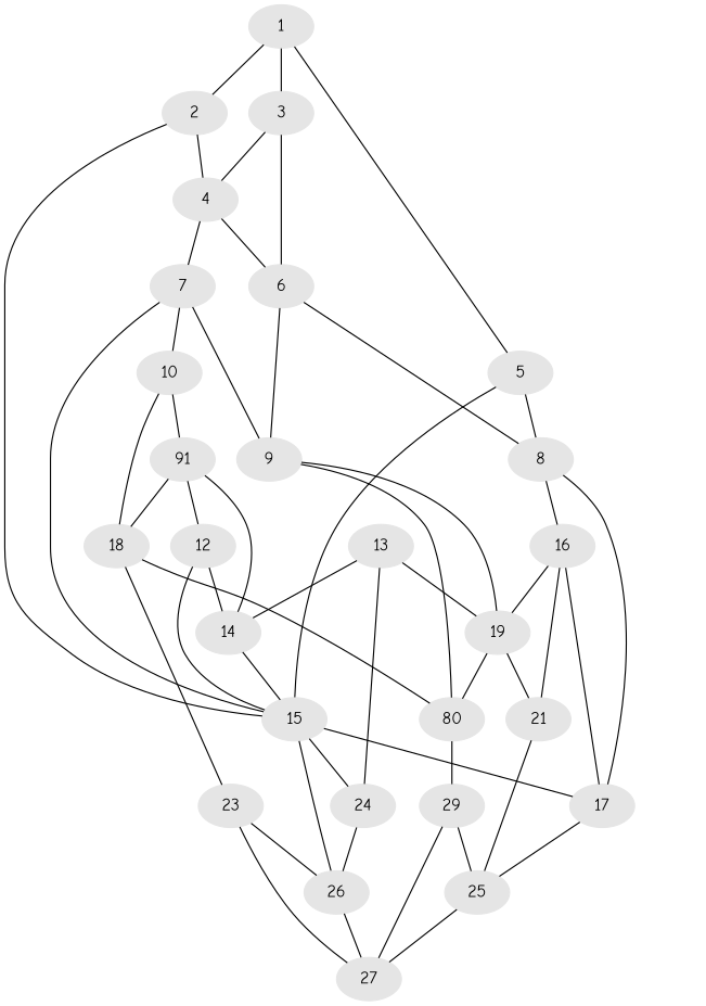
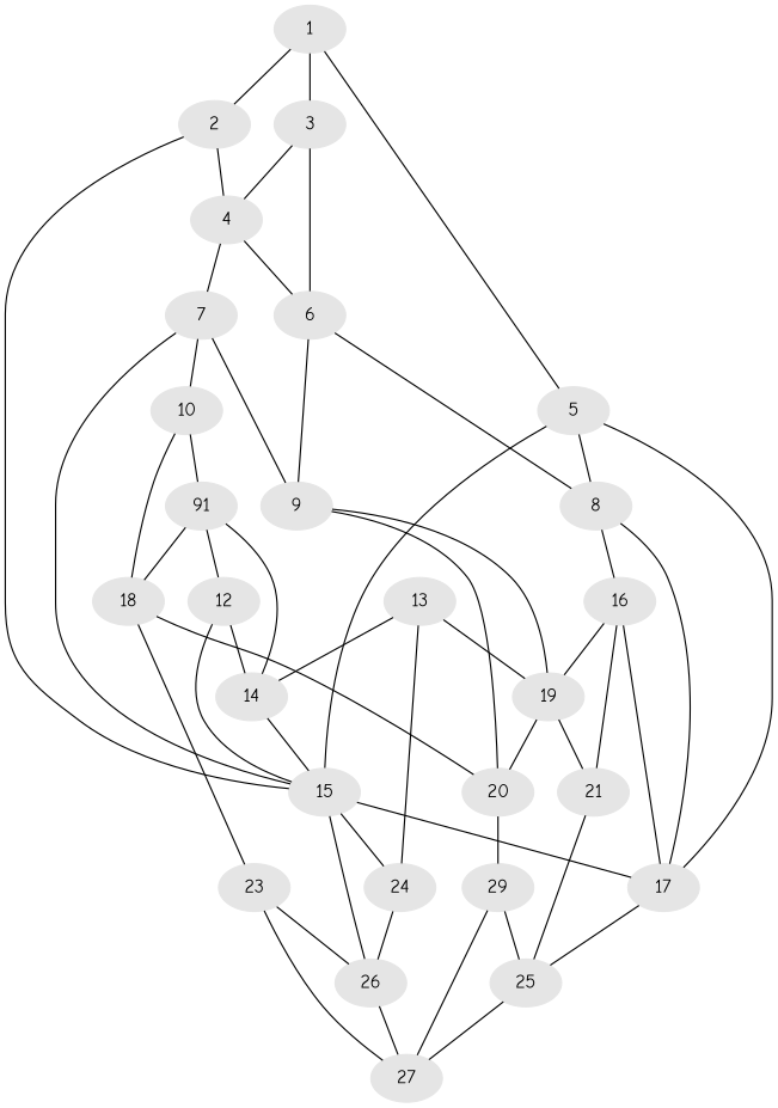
  graph {
    fontname="Comic Neue"
    node [color=gray90 fontname="Comic Neue" style=filled]
    edge [fontname="Comic Neue" weight=1.0]
    1
    2
    3
    5
    4
    15
    6
    8
    17
    7
    24
    26
    9
    10
    16
    25
    19
-   20 [label=80]
+   20
    n19 [label=91]
    18
    21
    n22 [label=29]
    12
    14
    23
    13
    27
    1 -- 2
    1 -- 3
    1 -- 5
    2 -- 4
    2 -- 15
    3 -- 4
    3 -- 6
    5 -- 15
    5 -- 8
+   5 -- 17
    4 -- 6
    4 -- 7
    15 -- 17 [weight=2.0]
    15 -- 24
    15 -- 26
    6 -- 8
    6 -- 9
    8 -- 17
    8 -- 16
    17 -- 25
    7 -- 15
    7 -- 9
    7 -- 10
    24 -- 26
    26 -- 27
    9 -- 19
    9 -- 20
    10 -- n19
    10 -- 18
    16 -- 17
    16 -- 19
    16 -- 21
    25 -- 27
    19 -- 20
    19 -- 21
    20 -- n22
    n19 -- 18
    n19 -- 12
    n19 -- 14
    18 -- 20
    18 -- 23
    21 -- 25
    n22 -- 25
    n22 -- 27
    12 -- 15
    12 -- 14
    14 -- 15
    23 -- 26
    23 -- 27
    13 -- 24
    13 -- 19 [weight=2.0]
    13 -- 14
  }
